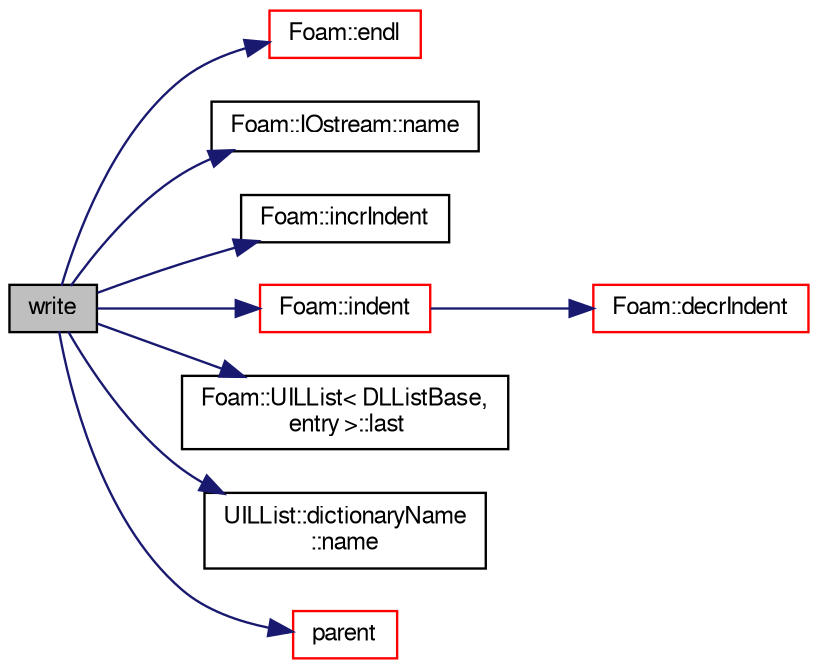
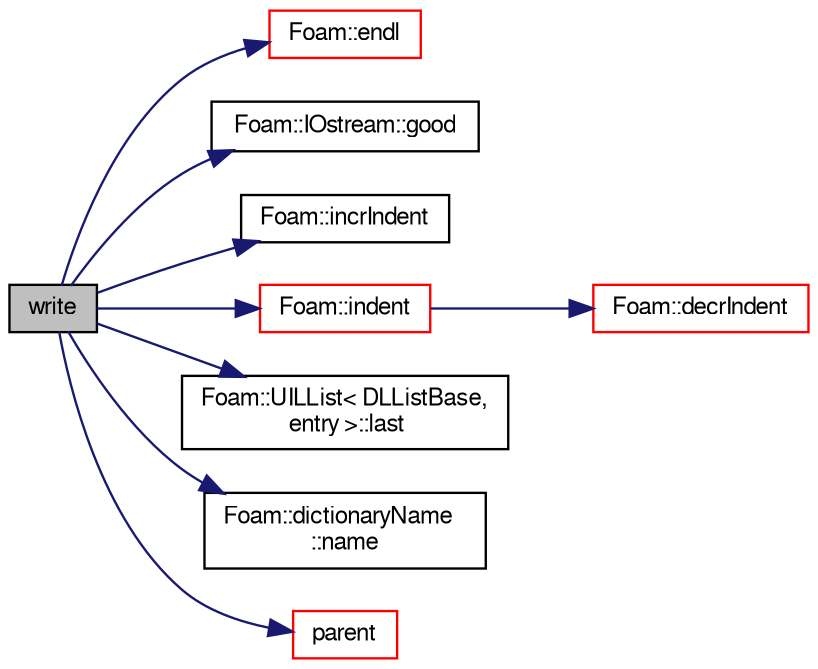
  digraph {
    rankdir=LR
    node [color=black fontname=FreeSans fontsize=10 shape=record]
    edge [color=midnightblue fontname=FreeSans fontsize=10 labelfontname=FreeSans labelfontsize=10 style=solid]
    n1 [fillcolor=grey75 fontcolor=black height=0.2 label=write style=filled width=0.4]
    n2 [color=red height=0.2 label="Foam::endl" width=0.4]
-   n3 [height=0.2 label="Foam::IOstream::name" width=0.4]
+   n3 [height=0.2 label="Foam::IOstream::good" width=0.4]
    n4 [height=0.2 label="Foam::incrIndent" width=0.4]
    n5 [color=red height=0.2 label="Foam::indent" width=0.4]
    n6 [height=0.2 label="Foam::UILList\< DLListBase,\l entry \>::last" width=0.4]
-   n7 [height=0.2 label="UILList::dictionaryName\l::name" width=0.4]
+   n7 [height=0.2 label="Foam::dictionaryName\l::name" width=0.4]
    n8 [color=red height=0.2 label=parent width=0.4]
    n9 [color=red height=0.2 label="Foam::decrIndent" width=0.4]
    n1 -> n2
    n1 -> n3
    n1 -> n4
    n1 -> n5
    n1 -> n6
    n1 -> n7
    n1 -> n8
    n5 -> n9
  }
